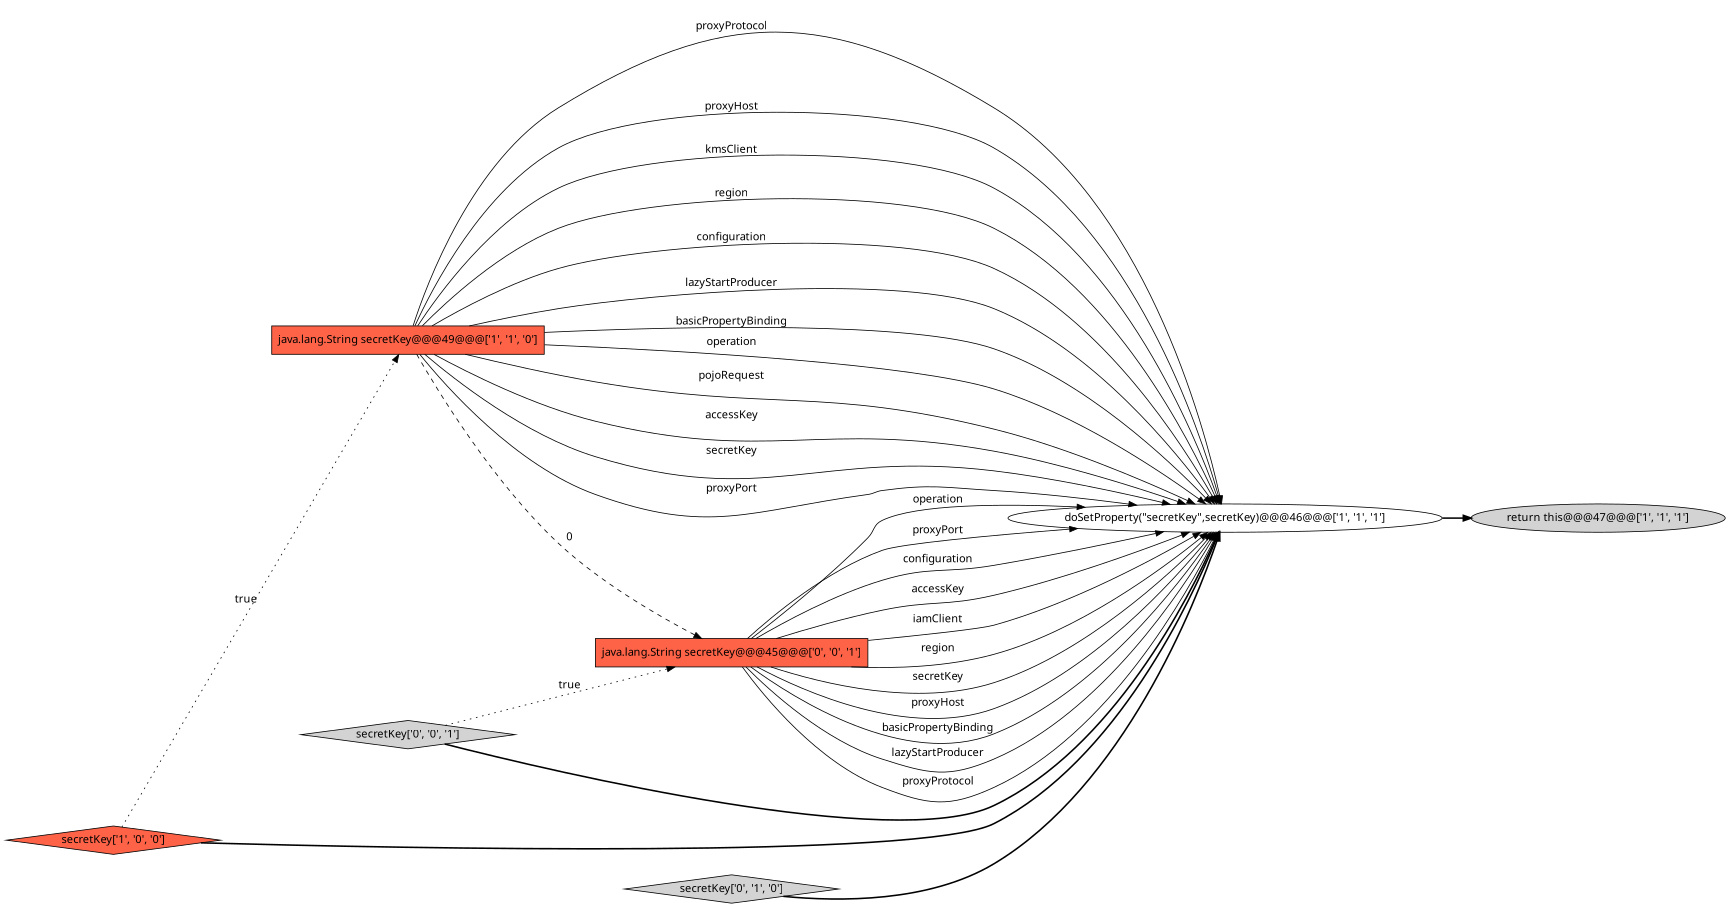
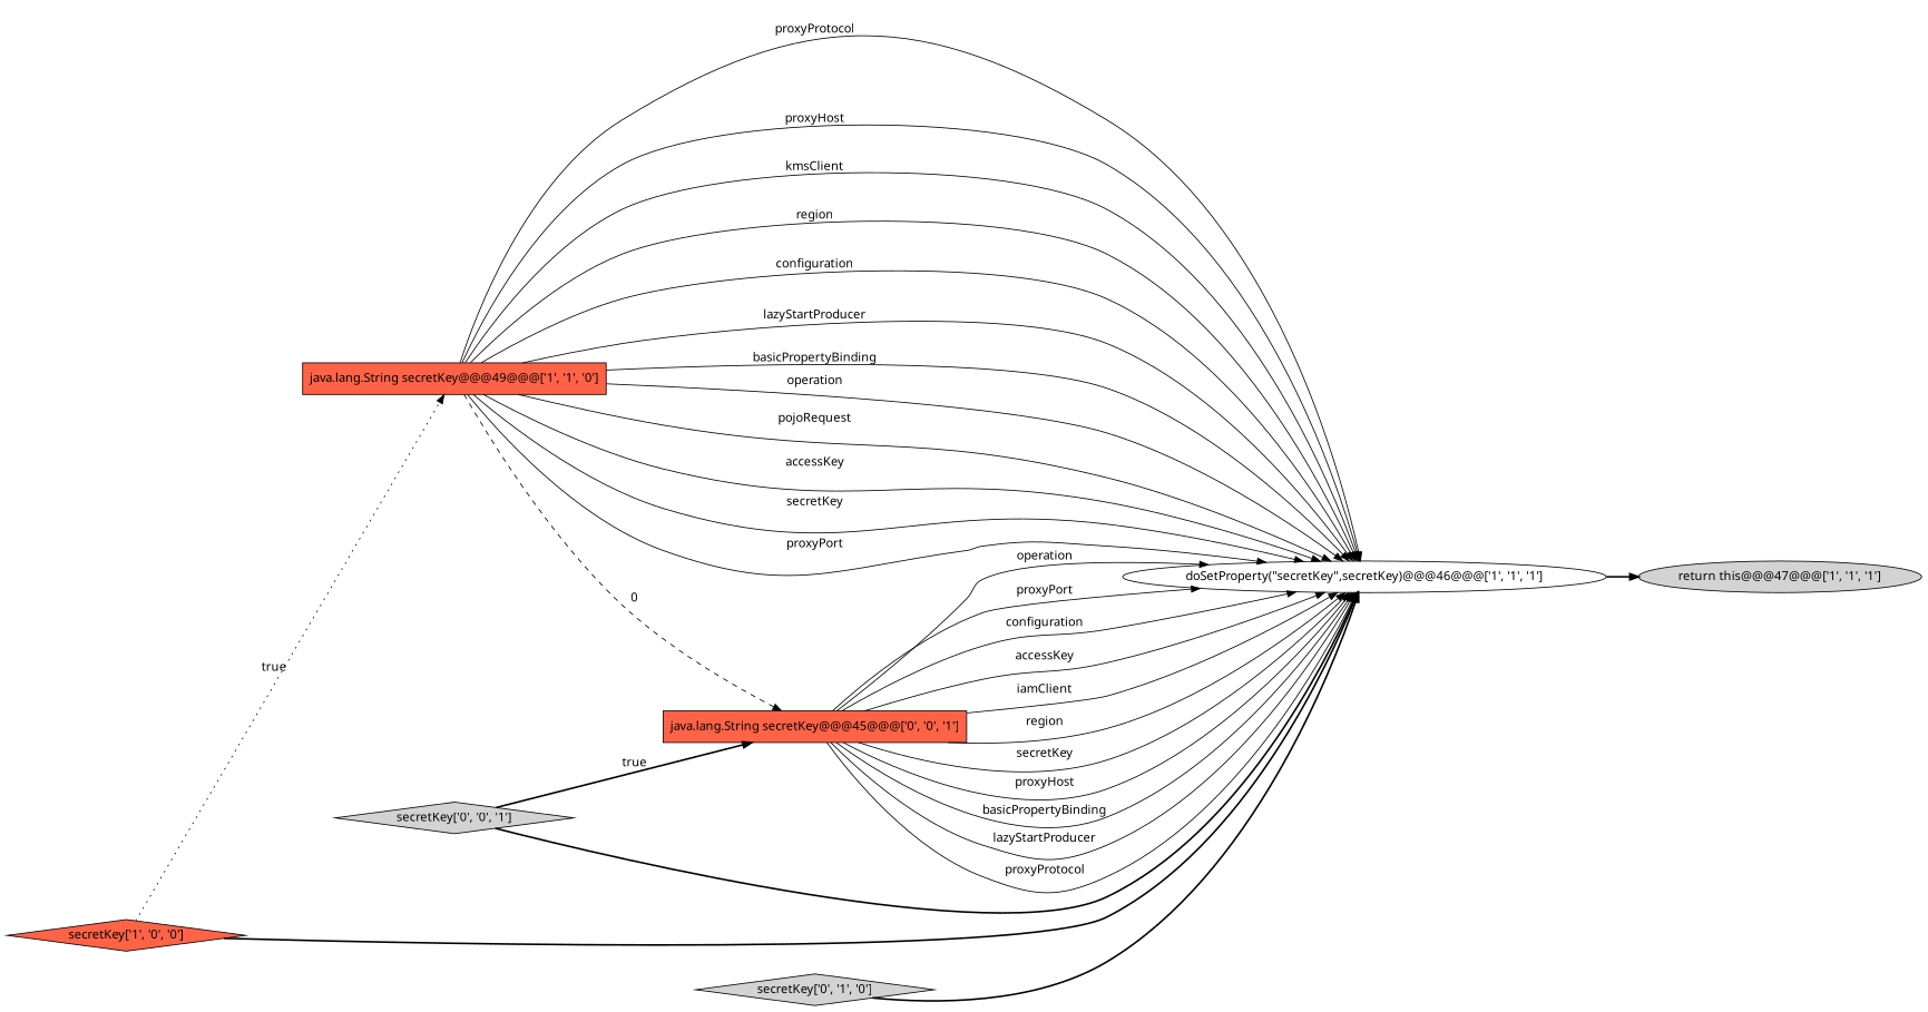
  digraph {
    fontname="Noto Sans"
    rankdir=LR
    node [fillcolor=lightgray fontname="Noto Sans" shape=diamond style=filled]
    edge [fontname="Noto Sans" style=solid]
    n1 [label="return this@@@47@@@['1', '1', '1']" shape=ellipse]
    n2 [fillcolor=white label="doSetProperty(\"secretKey\",secretKey)@@@46@@@['1', '1', '1']" shape=ellipse]
    n3 [fillcolor=tomato label="java.lang.String secretKey@@@49@@@['1', '1', '0']" shape=box]
    n4 [fillcolor=tomato label="java.lang.String secretKey@@@45@@@['0', '0', '1']" shape=box]
    n5 [label="secretKey['0', '0', '1']"]
    n6 [fillcolor=tomato label="secretKey['1', '0', '0']"]
    n7 [label="secretKey['0', '1', '0']"]
    n2 -> n1 [style=bold]
    n3 -> n2 [label=proxyProtocol]
    n3 -> n2 [label=proxyHost]
    n3 -> n2 [label=kmsClient]
    n3 -> n2 [label=region]
    n3 -> n2 [label=configuration]
    n3 -> n2 [label=lazyStartProducer]
    n3 -> n2 [label=basicPropertyBinding]
    n3 -> n2 [label=operation]
    n3 -> n2 [label=pojoRequest]
    n3 -> n2 [label=accessKey]
    n3 -> n2 [label=secretKey]
    n3 -> n2 [label=proxyPort]
    n3 -> n4 [label=0 style=dashed]
    n4 -> n2 [label=operation]
    n4 -> n2 [label=proxyPort]
    n4 -> n2 [label=configuration]
    n4 -> n2 [label=accessKey]
    n4 -> n2 [label=iamClient]
    n4 -> n2 [label=region]
    n4 -> n2 [label=secretKey]
    n4 -> n2 [label=proxyHost]
    n4 -> n2 [label=basicPropertyBinding]
    n4 -> n2 [label=lazyStartProducer]
    n4 -> n2 [label=proxyProtocol]
    n5 -> n2 [style=bold]
-   n5 -> n4 [label=true style=dotted]
+   n5 -> n4 [label=true style=bold]
    n6 -> n2 [style=bold]
    n6 -> n3 [label=true style=dotted]
    n7 -> n2 [style=bold]
  }
